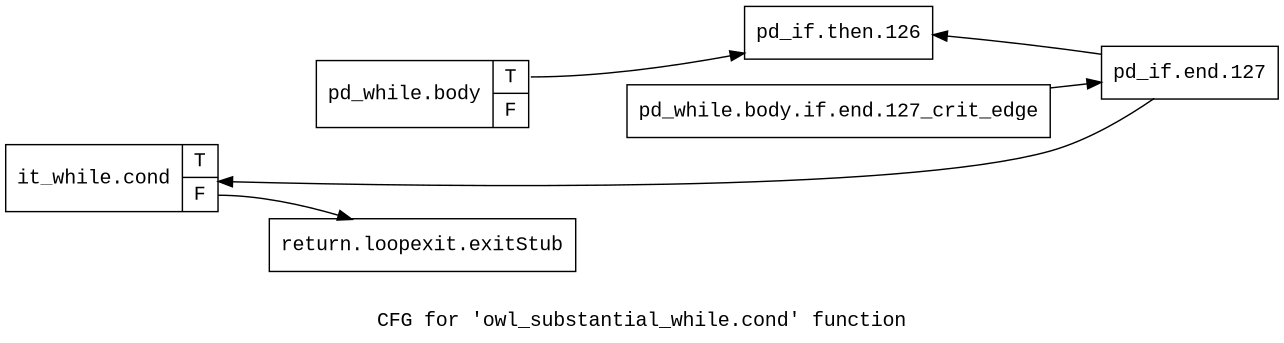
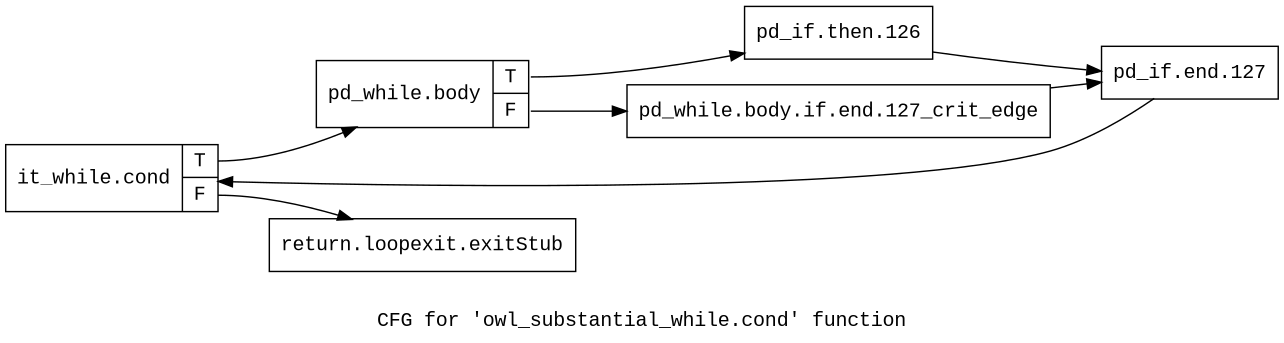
  digraph {
    fontname="Liberation Mono"
    label="CFG for 'owl_substantial_while.cond' function"
    rankdir=LR
    node [fontname="Liberation Mono" shape=record]
    edge [fontname="Liberation Mono"]
    n1 [label="{it_while.cond|{<s0>T|<s1>F}}"]
    n2 [label="{return.loopexit.exitStub}"]
    n3 [label="{pd_while.body|{<s0>T|<s1>F}}"]
    n4 [label="{pd_if.then.126}"]
    n5 [label="{pd_while.body.if.end.127_crit_edge}"]
    n6 [label="{pd_if.end.127}"]
    n1 -> n2 [tailport=s1]
+   n1 -> n3 [tailport=s0]
    n3 -> n4 [tailport=s0]
-   n6 -> n4
+   n3 -> n5 [tailport=s1]
+   n4 -> n6
    n5 -> n6
    n6 -> n1
  }
